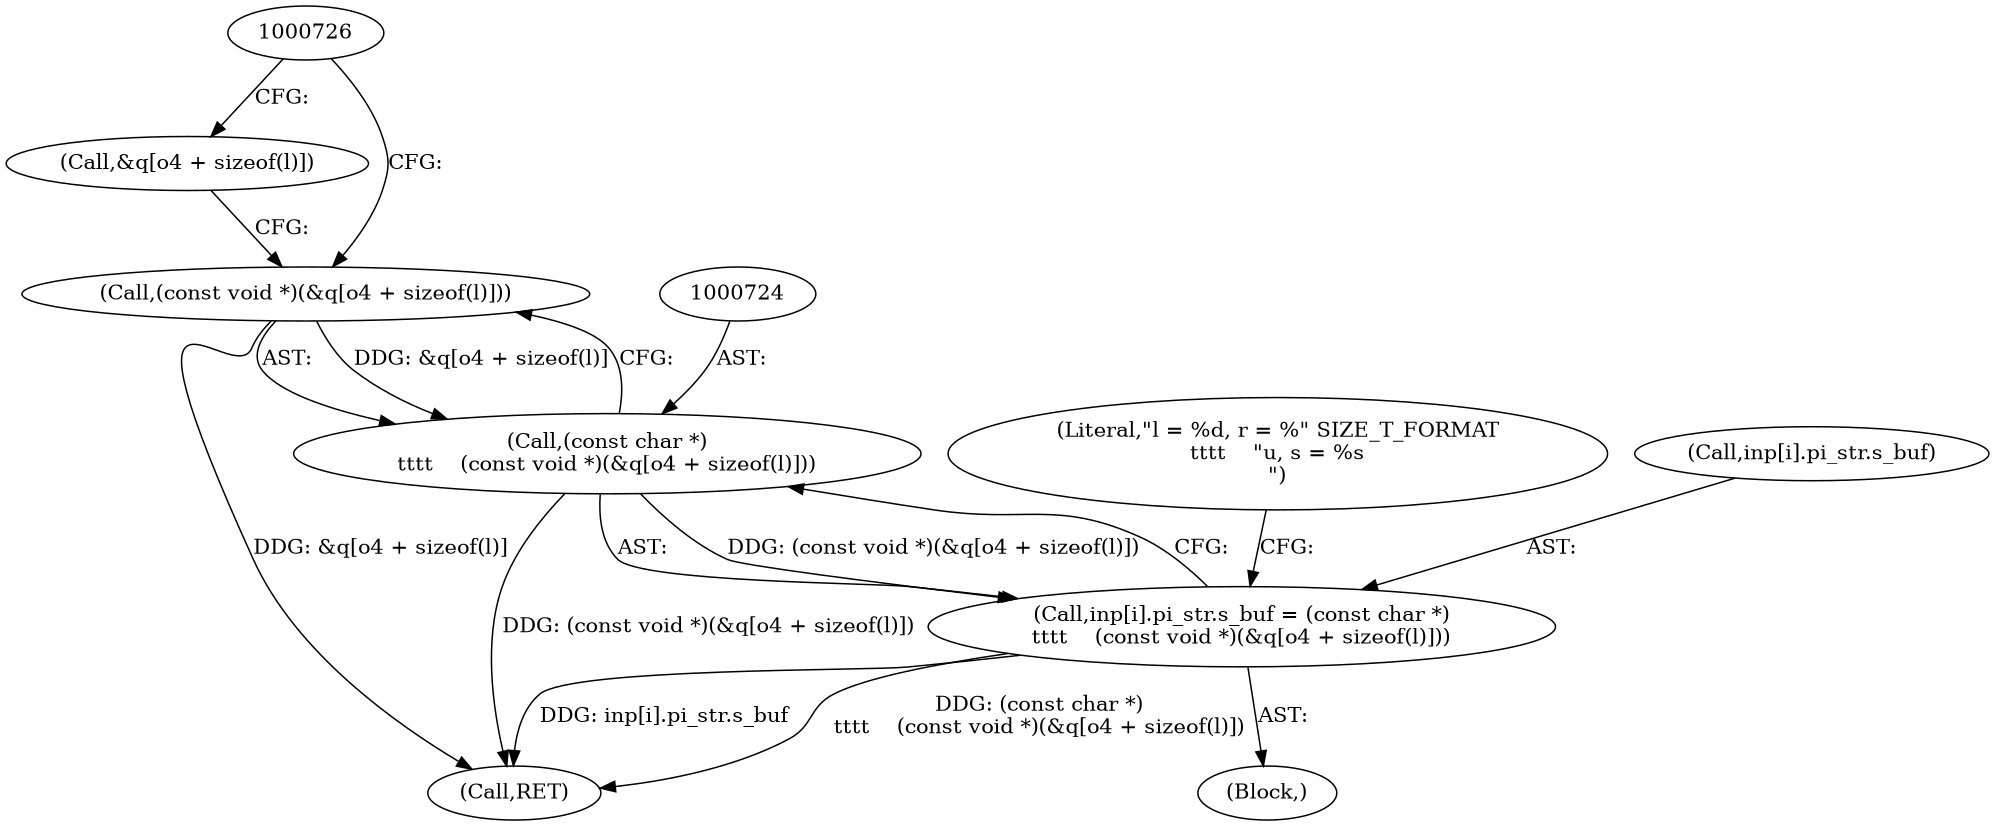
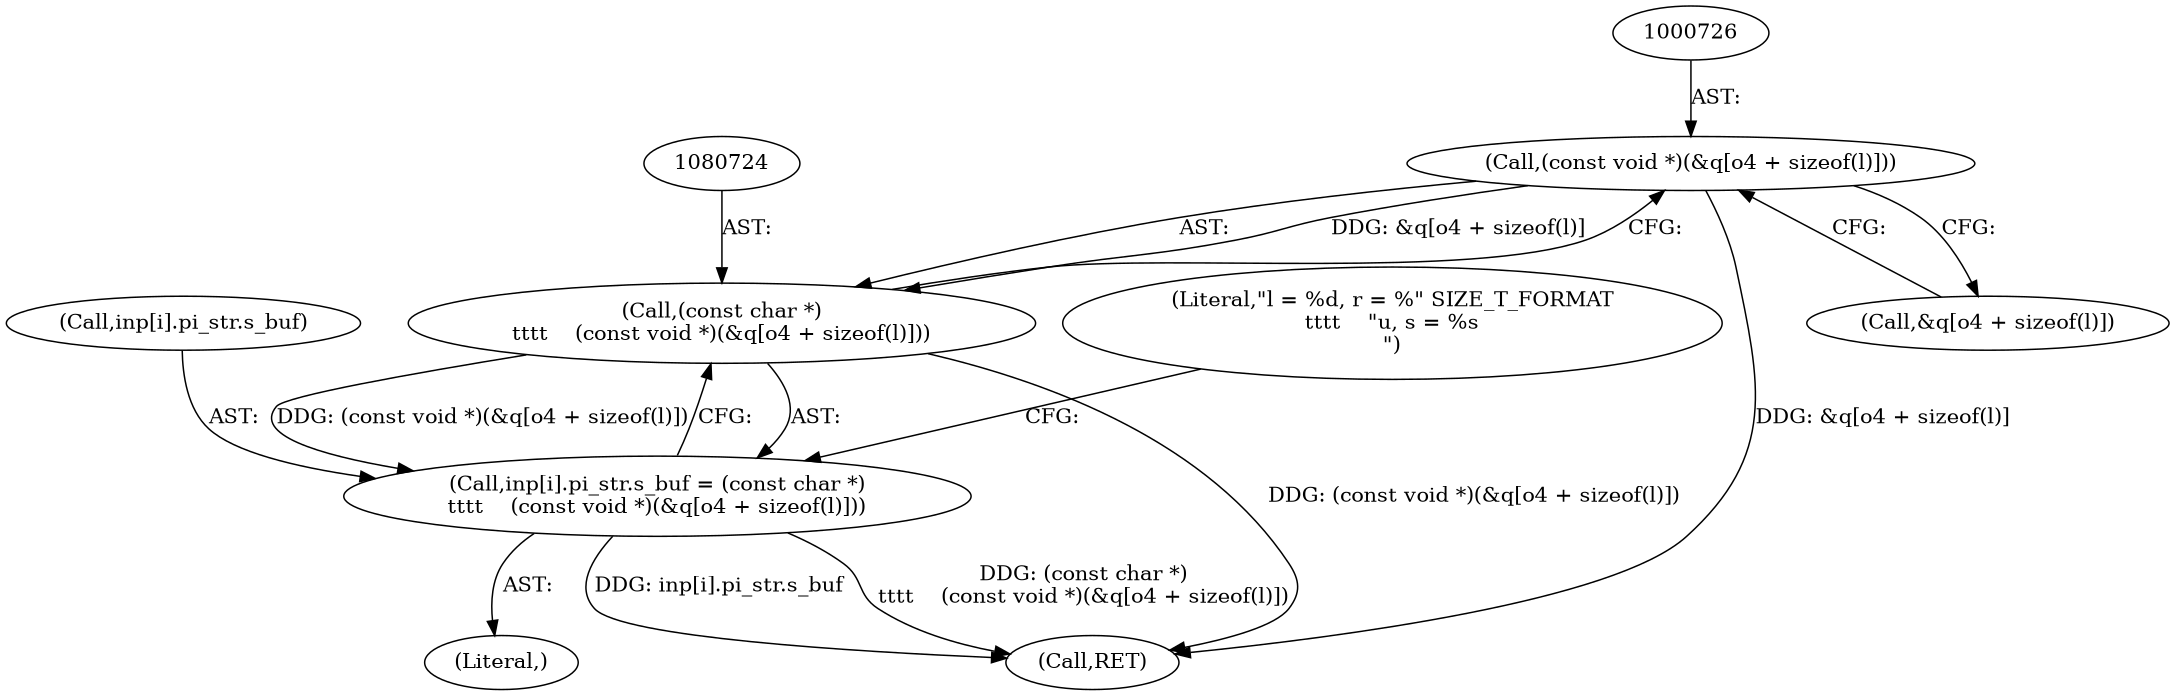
  digraph {
    n1 [label="(Call,(const void *)(&q[o4 + sizeof(l)]))"]
    n2 [label="(Call,(const char *)\n\t\t\t\t    (const void *)(&q[o4 + sizeof(l)]))"]
    n3 [label="(Call,RET)"]
    n4 [label="(Call,&q[o4 + sizeof(l)])"]
    n5 [label="(Call,inp[i].pi_str.s_buf = (const char *)\n\t\t\t\t    (const void *)(&q[o4 + sizeof(l)]))"]
-   n6 [label="(Block,)"]
+   n6 [label="(Literal,)"]
    n7 [label="(Literal,\"l = %d, r = %\" SIZE_T_FORMAT\n\t\t\t\t    \"u, s = %s\n\")"]
    n8 [label="(Call,inp[i].pi_str.s_buf)"]
    1000726
-   1000724
+   1000724 [label=1080724]
    n1 -> n2 [label="AST: "]
    n1 -> n2 [label="DDG: &q[o4 + sizeof(l)]"]
    n1 -> n3 [label="DDG: &q[o4 + sizeof(l)]"]
-   1000726 -> n4 [label="CFG: "]
+   n1 -> n4 [label="CFG: "]
    n2 -> n1 [label="CFG: "]
    n2 -> n3 [label="DDG: (const void *)(&q[o4 + sizeof(l)])"]
    n2 -> n5 [label="AST: "]
    n2 -> n5 [label="DDG: (const void *)(&q[o4 + sizeof(l)])"]
    n4 -> n1 [label="CFG: "]
    n5 -> n2 [label="CFG: "]
    n5 -> n3 [label="DDG: inp[i].pi_str.s_buf"]
    n5 -> n3 [label="DDG: (const char *)\n\t\t\t\t    (const void *)(&q[o4 + sizeof(l)])"]
    n5 -> n6 [label="AST: "]
    n7 -> n5 [label="CFG: "]
    n8 -> n5 [label="AST: "]
-   1000726 -> n1 [label="CFG: "]
+   1000726 -> n1 [label="AST: "]
    1000724 -> n2 [label="AST: "]
  }
